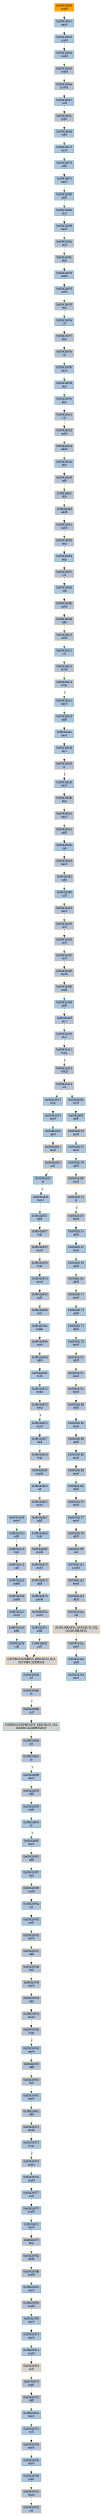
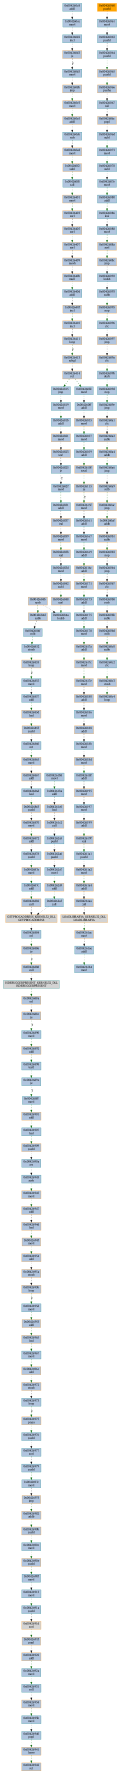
  strict digraph {
    fontname="PT Serif"
    node [color=darkorange fillcolor=lightsteelblue fontname="PT Serif" shape=rectangle style=filled]
    edge [color=darkgreen fontname="PT Serif" style=dotted]
    n1 [label="0x00426954\nsubl"]
    n2 [label="0x0042695a\nstosb"]
    n3 [label="0x0042695b\nloop"]
    n4 [color=teal label="0x0042695d\nmovl"]
    n5 [color=teal label="0x00426063\npushl"]
    n6 [color=teal label="0x00426064\npushl"]
    n7 [label="0x00426065\npushl"]
    n8 [label="0x00426066\npusha"]
    n9 [color=teal label="0x0042640d\naddl"]
    n10 [label="0x0042640f\nincl"]
    n11 [label="0x00426410\nincl"]
    n12 [label="0x00426411\nloop"]
    n13 [color=teal label="0x0042684f\nrolb"]
    n14 [color=teal label="0x00426852\nstosb"]
    n15 [label="0x00426853\nloop"]
    n16 [color=teal label="0x00426855\nmovl"]
    n17 [label="0x00426942\nret"]
    n18 [label="0x00426848\nxorl"]
    n19 [color=teal label="0x0042684a\nlodsb"]
    n20 [label="0x0042684b\nxorb"]
    n21 [label="0x0042684d\nsubb"]
    n22 [color=teal label="0x00426819\nmovl"]
    n23 [color=teal label="0x0042681b\naddl"]
    n24 [label="0x00426821\nmovl"]
    n25 [label="0x00426823\nxorl"]
    n26 [label="0x004260e3\nmovl"]
    n27 [label="0x004260e5\naddl"]
    n28 [color=teal label="0x004260eb\nrorb"]
    n29 [label="0x004260ed\nmovl"]
    n30 [label="0x00426865\nmovl"]
    n31 [label="0x00426867\naddl"]
    n32 [color=teal label="0x0042686d\nleal"]
    n33 [label="0x0042686f\npushl"]
    n34 [color=teal label="0x00426831\naddl"]
    n35 [label="0x00426837\nleal"]
    n36 [label="0x00426839\nmovl"]
    n37 [label="0x0042683b\nleal"]
    n38 [color=teal label="0x0042683d\nmovl"]
    n39 [label="0x00426842\nsubl"]
    n40 [label="0x0042616c\naddl"]
    n41 [label="0x00426171\nmovl"]
    n42 [color=teal label="0x00426173\naddl"]
    n43 [color=teal label="0x00426175\naddl"]
    n44 [color=teal label="0x00426178\nmovl"]
    n45 [label="0x00426886\nje"]
    n46 [label="0x00426888\ncall"]
    n47 [color=teal fillcolor=lightgrey label="ISDEBUGGERPRESENT_KERNEL32_DLL\nISDEBUGGERPRESENT"]
    n48 [label="0x0042688a\norl"]
-   n49 [color=teal label="0x004260c6\nmovl"]
    n50 [color=teal label="0x004260c8\naddl"]
    n51 [color=teal label="0x004260ce\nmovl"]
    n52 [color=teal label="0x004260d2\nincl"]
    n53 [label="0x004260c4\nloop"]
    n54 [label="0x00426414\nret"]
    n55 [color=teal label="0x004260fd\nmovl"]
    n56 [color=teal label="0x00426815\njmp"]
    n57 [color=teal label="0x004260ff\naddl"]
    n58 [label="0x00426105\nmovl"]
    n59 [color=teal label="0x00426061\nmovl"]
    n60 [color=teal label="0x0042618b\nmovl"]
    n61 [label="0x0042618d\nmovl"]
    n62 [color=teal label="0x0042618f\naddl"]
    n63 [label="0x00426195\nmovl"]
    n64 [label="0x004260a4\naddb"]
    n65 [color=teal label="0x004260a6\njmp"]
    n66 [label="0x004260a9\nrolb"]
    n67 [label="0x004260ac\njmp"]
    n68 [color=teal label="0x004261b8\nmovl"]
    n69 [color=teal label="0x004261ba\naddl"]
    n70 [label="0x004261c0\nleal"]
    n71 [label="0x004261c2\ncall"]
    n72 [label="0x00426922\naddl"]
    n73 [color=teal label="0x0042692a\nmovl"]
    n74 [color=teal label="0x00426931\nroll"]
    n75 [label="0x00426934\nmovl"]
    n76 [label="0x004260f2\nsubl"]
    n77 [color=teal label="0x004260f8\ncall"]
    n78 [color=teal label="0x00426197\nmovl"]
    n79 [label="0x00426199\naddl"]
    n80 [label="0x0042619f\nleal"]
    n81 [color=teal label="0x004261a1\npushl"]
    n82 [label="0x00426413\nxchgl"]
    n83 [color=teal label="0x00426967\nmovl"]
    n84 [label="0x0042696c\nsubl"]
    n85 [label="0x00426972\nstosb"]
    n86 [color=teal label="0x00426973\nloop"]
    n87 [label="0x0042606c\npopl"]
    n88 [color=teal label="0x0042606d\nsubl"]
    n89 [color=teal label="0x00426073\nmovl"]
    n90 [color=teal label="0x00426078\nsubl"]
    n91 [color=teal label="0x00426092\nlodsb"]
    n92 [color=teal label="0x00426093\nsubb"]
    n93 [label="0x00426095\nnop"]
    n94 [color=teal label="0x00426096\nclc"]
    n95 [label="0x00426975\npopa"]
    n96 [color=teal label="0x00426080\naddl"]
    n97 [color=teal label="0x00426086\nleal"]
    n98 [color=teal label="0x00426088\nmovl"]
    n99 [label="0x0042608a\nxorl"]
    n100 [label="0x0042688c\nje"]
    n101 [color=teal label="0x0042690a\nret"]
    n102 [color=teal label="0x00426943\nxorb"]
    n103 [label="0x00426945\nmovl"]
    n104 [label="0x00426947\naddl"]
    n105 [fillcolor=lightgrey label="LOADLIBRARYA_KERNEL32_DLL\nLOADLIBRARYA"]
    n106 [label="0x004261ac\nmovl"]
    n107 [color=teal label="0x004261ae\naddl"]
    n108 [color=teal label="0x004261b4\nmovl"]
    n109 [label="0x00426097\njmp"]
    n110 [label="0x0042609a\nclc"]
    n111 [color=teal label="0x0042609b\ndecb"]
    n112 [color=teal label="0x0042609d\nnop"]
    n113 [label="0x004260b7\nclc"]
    n114 [color=teal label="0x004260b8\nrorb"]
    n115 [label="0x004260bb\nsubb"]
    n116 [label="0x004260bd\nrolb"]
    n117 [label="0x0042615f\nmovl"]
    n118 [color=teal label="0x00426161\naddl"]
    n119 [color=teal label="0x00426167\nmovl"]
    n120 [color=teal label="0x00426169\naddl"]
    n121 [color=teal label="0x004262a5\npushl"]
    n122 [label="0x004262a6\npushl"]
    n123 [color=teal label="0x0042693b\nmovl"]
    n124 [label="0x0042617a\naddl"]
    n125 [color=teal label="0x0042607e\nmovl"]
    n126 [color=teal label="0x00426825\nje"]
    n127 [color=teal label="0x0042682f\nmovl"]
    n128 [label="0x00426115\nje"]
    n129 [color=teal label="0x00426107\nmovl"]
    n130 [color=teal label="0x00426109\naddl"]
    n131 [label="0x0042610f\ntestl"]
    n132 [color=teal label="0x00426186\nmovl"]
    n133 [label="0x00426188\naddl"]
    n134 [label="0x004261a2\nmovl"]
    n135 [label="0x004260b1\nsubb"]
    n136 [label="0x004260b3\nnop"]
    n137 [color=teal label="0x004260b4\njmp"]
    n138 [color=teal label="0x00426976\npushl"]
    n139 [color=teal label="0x00426977\nxorl"]
    n140 [color=teal label="0x00426979\npushl"]
    n141 [color=teal label="0x00426898\ntestl"]
    n142 [color=teal label="0x0042689e\nje"]
    n143 [color=teal label="0x004268ff\nmovl"]
    n144 [label="0x00426901\naddl"]
    n145 [color=teal label="0x00426907\nleal"]
    n146 [label="0x00426909\npushl"]
    n147 [label="0x004260d3\njs"]
    n148 [color=teal label="0x004260d5\nmovl"]
    n149 [label="0x0042608c\njmp"]
    n150 [label="0x00426180\naddl"]
    n151 [label="0x0042694d\nleal"]
    n152 [label="0x0042694f\nmovl"]
    n153 [label="0x00426965\nleal"]
    n154 [label="0x004260c0\nsubb"]
    n155 [color=teal label="0x004260c2\nclc"]
    n156 [color=teal label="0x00426857\naddl"]
    n157 [color=teal label="0x00426890\nmovl"]
    n158 [label="0x004260c3\nstosb"]
    n159 [color=teal label="0x00426067\ncall"]
    n160 [label="0x00426401\nmovl"]
    n161 [label="0x00426403\nxorl"]
    n162 [label="0x00426405\nxorl"]
    n163 [label="0x004260db\njmp"]
    n164 [color=teal label="0x0042697c\nmovl"]
    n165 [label="0x0042697f\njmp"]
    n166 [label="0x00426982\naddb"]
    n167 [label="0x004261a4\naddl"]
    n168 [label="0x004261aa\ncall"]
    n169 [color=teal label="0x004262af\ncall"]
    n170 [fillcolor=lightgrey label="GETPROCADDRESS_KERNEL32_DLL\nGETPROCADDRESS"]
    n171 [color=teal label="0x00426884\norl"]
    n172 [label="0x00426407\nxorl"]
    n173 [label="0x00426409\nmovb"]
    n174 [label="0x0042640b\nmull"]
    n175 [color=teal label="0x00426940\npopl"]
    n176 [label="0x0042690b\npushl"]
    n177 [color=teal label="0x0042690c\nmovl"]
    n178 [label="0x0042690e\npushl"]
    n179 [color=teal label="0x004262a7\nmovl"]
    n180 [label="0x004262a9\naddl"]
    n181 [label="0x00426892\naddl"]
    n182 [label="0x00426941\nleave"]
    n183 [label="0x0042685f\npushl"]
    n184 [color=teal label="0x00426860\nret"]
    n185 [label="0x00426870\nmovl"]
    n186 [label="0x00426872\naddl"]
    n187 [color=teal label="0x00426878\npushl"]
    n188 [color=teal label="0x00426913\nmovl"]
    n189 [color=teal label="0x0042691a\npushl"]
    n190 [fillcolor=lightgrey label="0x0042691d\nxorl"]
    n191 [label="0x0042691f\npopl"]
    n192 [label="0x0042695f\naddl"]
    n193 [fillcolor=orange label="0x00426060\npushl"]
    n194 [color=teal label="0x0042609e\njmp"]
    n195 [label="0x0042687a\nmovl"]
    n196 [color=teal label="0x0042687c\naddl"]
    n197 [label="0x00426882\ncall"]
    n198 [label="0x0042617e\nmovl"]
    n199 [label="0x0042617c\nmovl"]
    n200 [label="0x004260a1\nclc"]
    n201 [label="0x004260a2\nsubb"]
    n202 [label="0x004260af\naddb"]
    n203 [color=teal label="0x0042690f\nmovl"]
    n204 [label="0x0042685d\nleal"]
    n1 -> n2 [color=black]
    n2 -> n3 [color=black style=dashed]
    n3 -> n4 [label=F style=dashed]
    n4 -> n192 [style=dashed]
    n5 -> n6 [color=black style=dashed]
    n6 -> n7
    n7 -> n8
    n8 -> n159 [color=black]
    n9 -> n10 [color=black style=dashed]
    n10 -> n11 [style=dashed]
    n11 -> n12 [color=black style=dashed]
    n12 -> n82 [label=F style=dashed]
    n13 -> n14 [style=dashed]
    n14 -> n15
    n15 -> n16 [label=F style=dashed]
    n16 -> n156 [color=black style=dashed]
    n18 -> n19
-   n19 -> n20 [color=black]
+   n20 -> n19 [color=black]
    n20 -> n21 [style=dashed]
    n21 -> n13 [color=black style=dashed]
    n22 -> n23
    n23 -> n24 [color=black]
    n24 -> n25 [color=black]
    n25 -> n126 [color=black style=dashed]
    n26 -> n27
    n27 -> n28 [color=black]
    n28 -> n29 [color=black style=dashed]
    n29 -> n76
    n30 -> n31 [color=black]
    n31 -> n32 [color=black style=dashed]
    n32 -> n33
    n33 -> n185 [color=black style=dashed]
    n34 -> n35 [color=black style=dashed]
    n35 -> n36 [color=black]
    n36 -> n37 [style=dashed]
    n37 -> n38 [color=black style=dashed]
    n38 -> n39 [color=black]
    n39 -> n18
    n40 -> n41 [style=dashed]
    n41 -> n42
    n42 -> n43 [color=black style=dashed]
    n43 -> n44 [style=dashed]
    n44 -> n124
    n45 -> n46 [label=F]
    n46 -> n47 [color=black]
    n47 -> n48 [style=dashed]
    n48 -> n100 [color=black]
-   n49 -> n50 [style=dashed]
    n50 -> n51 [color=black]
    n51 -> n52 [color=black]
    n52 -> n147 [color=black]
-   n53 -> n49 [label=F]
    n54 -> n55 [style=dashed]
    n54 -> n56 [style=dashed]
    n55 -> n57 [color=black]
    n56 -> n22 [color=black]
    n57 -> n58 [color=black]
    n58 -> n129 [style=dashed]
    n59 -> n5 [color=black]
    n60 -> n61 [color=black]
    n61 -> n62 [style=dashed]
    n62 -> n63 [color=black style=dashed]
    n63 -> n78 [color=black style=dashed]
    n64 -> n65 [style=dashed]
    n65 -> n66 [color=black]
    n66 -> n67 [style=dashed]
    n67 -> n202 [style=dashed]
    n68 -> n69 [style=dashed]
    n69 -> n70 [color=black style=dashed]
    n70 -> n71 [color=black style=dashed]
    n71 -> n121 [color=black]
    n72 -> n73 [style=dashed]
    n73 -> n74
    n74 -> n75 [color=black]
    n75 -> n123 [style=dashed]
    n76 -> n77 [style=dashed]
    n77 -> n160
    n78 -> n79 [color=black]
    n79 -> n80
    n80 -> n81 [style=dashed]
    n81 -> n134 [color=black]
    n82 -> n54 [color=black]
    n83 -> n84 [style=dashed]
    n84 -> n85
    n85 -> n86 [color=black style=dashed]
    n86 -> n95 [label=F style=dashed]
    n87 -> n88 [color=black]
    n88 -> n89
    n89 -> n90
    n90 -> n125 [color=black]
    n91 -> n92 [color=black]
    n92 -> n93
    n93 -> n94 [style=dashed]
    n94 -> n109 [color=black]
    n95 -> n138
    n96 -> n97 [style=dashed]
    n97 -> n98 [color=black style=dashed]
    n98 -> n99 [style=dashed]
    n99 -> n149 [style=dashed]
    n100 -> n157 [label=T]
    n101 -> n102 [color=black]
    n102 -> n103
    n103 -> n104
    n104 -> n151 [color=black style=dashed]
    n105 -> n106 [style=dashed]
    n106 -> n107 [color=black style=dashed]
    n107 -> n108
    n109 -> n110 [color=black]
    n110 -> n111
    n111 -> n112
    n112 -> n194 [style=dashed]
    n113 -> n114 [color=black style=dashed]
    n114 -> n115 [color=black]
    n115 -> n116 [color=black]
    n116 -> n154 [style=dashed]
    n117 -> n118 [color=black style=dashed]
    n118 -> n119 [color=black style=dashed]
    n119 -> n120 [style=dashed]
    n120 -> n40
    n121 -> n122 [color=black]
    n122 -> n179 [color=black]
    n123 -> n175 [color=black]
    n124 -> n199
    n125 -> n96 [style=dashed]
    n126 -> n127 [color=black label=T]
    n127 -> n34 [style=dashed]
    n128 -> n117 [label=T style=dashed]
    n129 -> n130 [style=dashed]
    n130 -> n131
    n131 -> n128
    n132 -> n133 [color=black style=dashed]
    n133 -> n60 [color=black style=dashed]
    n134 -> n167 [style=dashed]
    n135 -> n136 [style=dashed]
    n136 -> n137 [color=black style=dashed]
    n137 -> n113 [color=black style=dashed]
    n138 -> n139 [color=black]
    n139 -> n140 [color=black style=dashed]
    n140 -> n164 [style=dashed]
    n141 -> n142
    n142 -> n143 [label=T]
    n143 -> n144 [style=dashed]
    n144 -> n145
    n145 -> n146 [style=dashed]
    n146 -> n101 [color=black]
    n147 -> n148 [color=black label=F style=dashed]
    n148 -> n163 [color=black]
    n149 -> n91 [color=black]
    n150 -> n132 [color=black style=dashed]
    n151 -> n152 [style=dashed]
    n152 -> n1
    n153 -> n83 [style=dashed]
    n154 -> n155
    n155 -> n158
    n156 -> n204 [style=dashed]
    n157 -> n181 [style=dashed]
    n158 -> n53 [style=dashed]
    n159 -> n87 [color=black style=dashed]
    n160 -> n161 [style=dashed]
    n161 -> n162 [color=black style=dashed]
    n162 -> n172
    n163 -> n26
    n164 -> n165 [color=black style=dashed]
    n165 -> n166 [style=dashed]
    n166 -> n176
    n167 -> n168 [color=black style=dashed]
    n168 -> n105 [color=black style=dashed]
    n169 -> n170 [color=black]
    n170 -> n171 [color=black]
    n171 -> n45 [style=dashed]
    n172 -> n173 [color=black style=dashed]
    n173 -> n174 [color=black]
    n174 -> n9
    n175 -> n182 [style=dashed]
    n176 -> n177
    n177 -> n178
    n178 -> n203 [style=dashed]
    n179 -> n180
    n180 -> n169
    n181 -> n141 [style=dashed]
    n182 -> n17 [style=dashed]
    n183 -> n184 [color=black]
    n184 -> n30 [style=dashed]
    n185 -> n186 [style=dashed]
    n186 -> n187 [color=black]
    n187 -> n195
    n188 -> n189
    n189 -> n190 [color=black style=dashed]
    n190 -> n191
    n191 -> n72 [color=black]
    n192 -> n153 [style=dashed]
    n193 -> n59 [color=black]
    n194 -> n200 [color=black]
    n195 -> n196
    n196 -> n197 [style=dashed]
    n197 -> n170 [color=black style=dashed]
    n198 -> n150 [color=black style=dashed]
    n199 -> n198 [style=dashed]
    n200 -> n201 [color=black style=dashed]
    n201 -> n64
    n202 -> n135 [color=black]
    n203 -> n188 [color=black]
    n204 -> n183
  }
